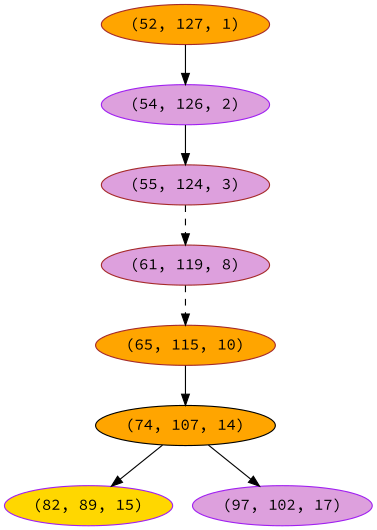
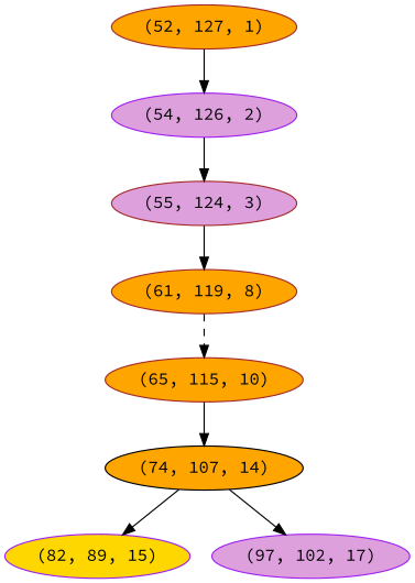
  digraph {
    fontname="Source Code Pro"
    node [color=brown fillcolor=orange fontname="Source Code Pro" style=filled]
    edge [fontname="Source Code Pro" style=solid]
    "(54, 126, 2)" [color=purple fillcolor=plum]
    "(52, 127, 1)"
    "(55, 124, 3)" [fillcolor=plum]
-   "(61, 119, 8)" [fillcolor=plum]
+   "(61, 119, 8)"
    "(65, 115, 10)"
    "(74, 107, 14)" [color=black]
    "(82, 89, 15)" [color=purple fillcolor=gold]
    "(97, 102, 17)" [color=purple fillcolor=plum]
    "(54, 126, 2)" -> "(55, 124, 3)"
    "(52, 127, 1)" -> "(54, 126, 2)"
-   "(55, 124, 3)" -> "(61, 119, 8)" [style=dashed]
+   "(55, 124, 3)" -> "(61, 119, 8)"
    "(61, 119, 8)" -> "(65, 115, 10)" [style=dashed]
    "(65, 115, 10)" -> "(74, 107, 14)"
    "(74, 107, 14)" -> "(82, 89, 15)"
    "(74, 107, 14)" -> "(97, 102, 17)"
  }
